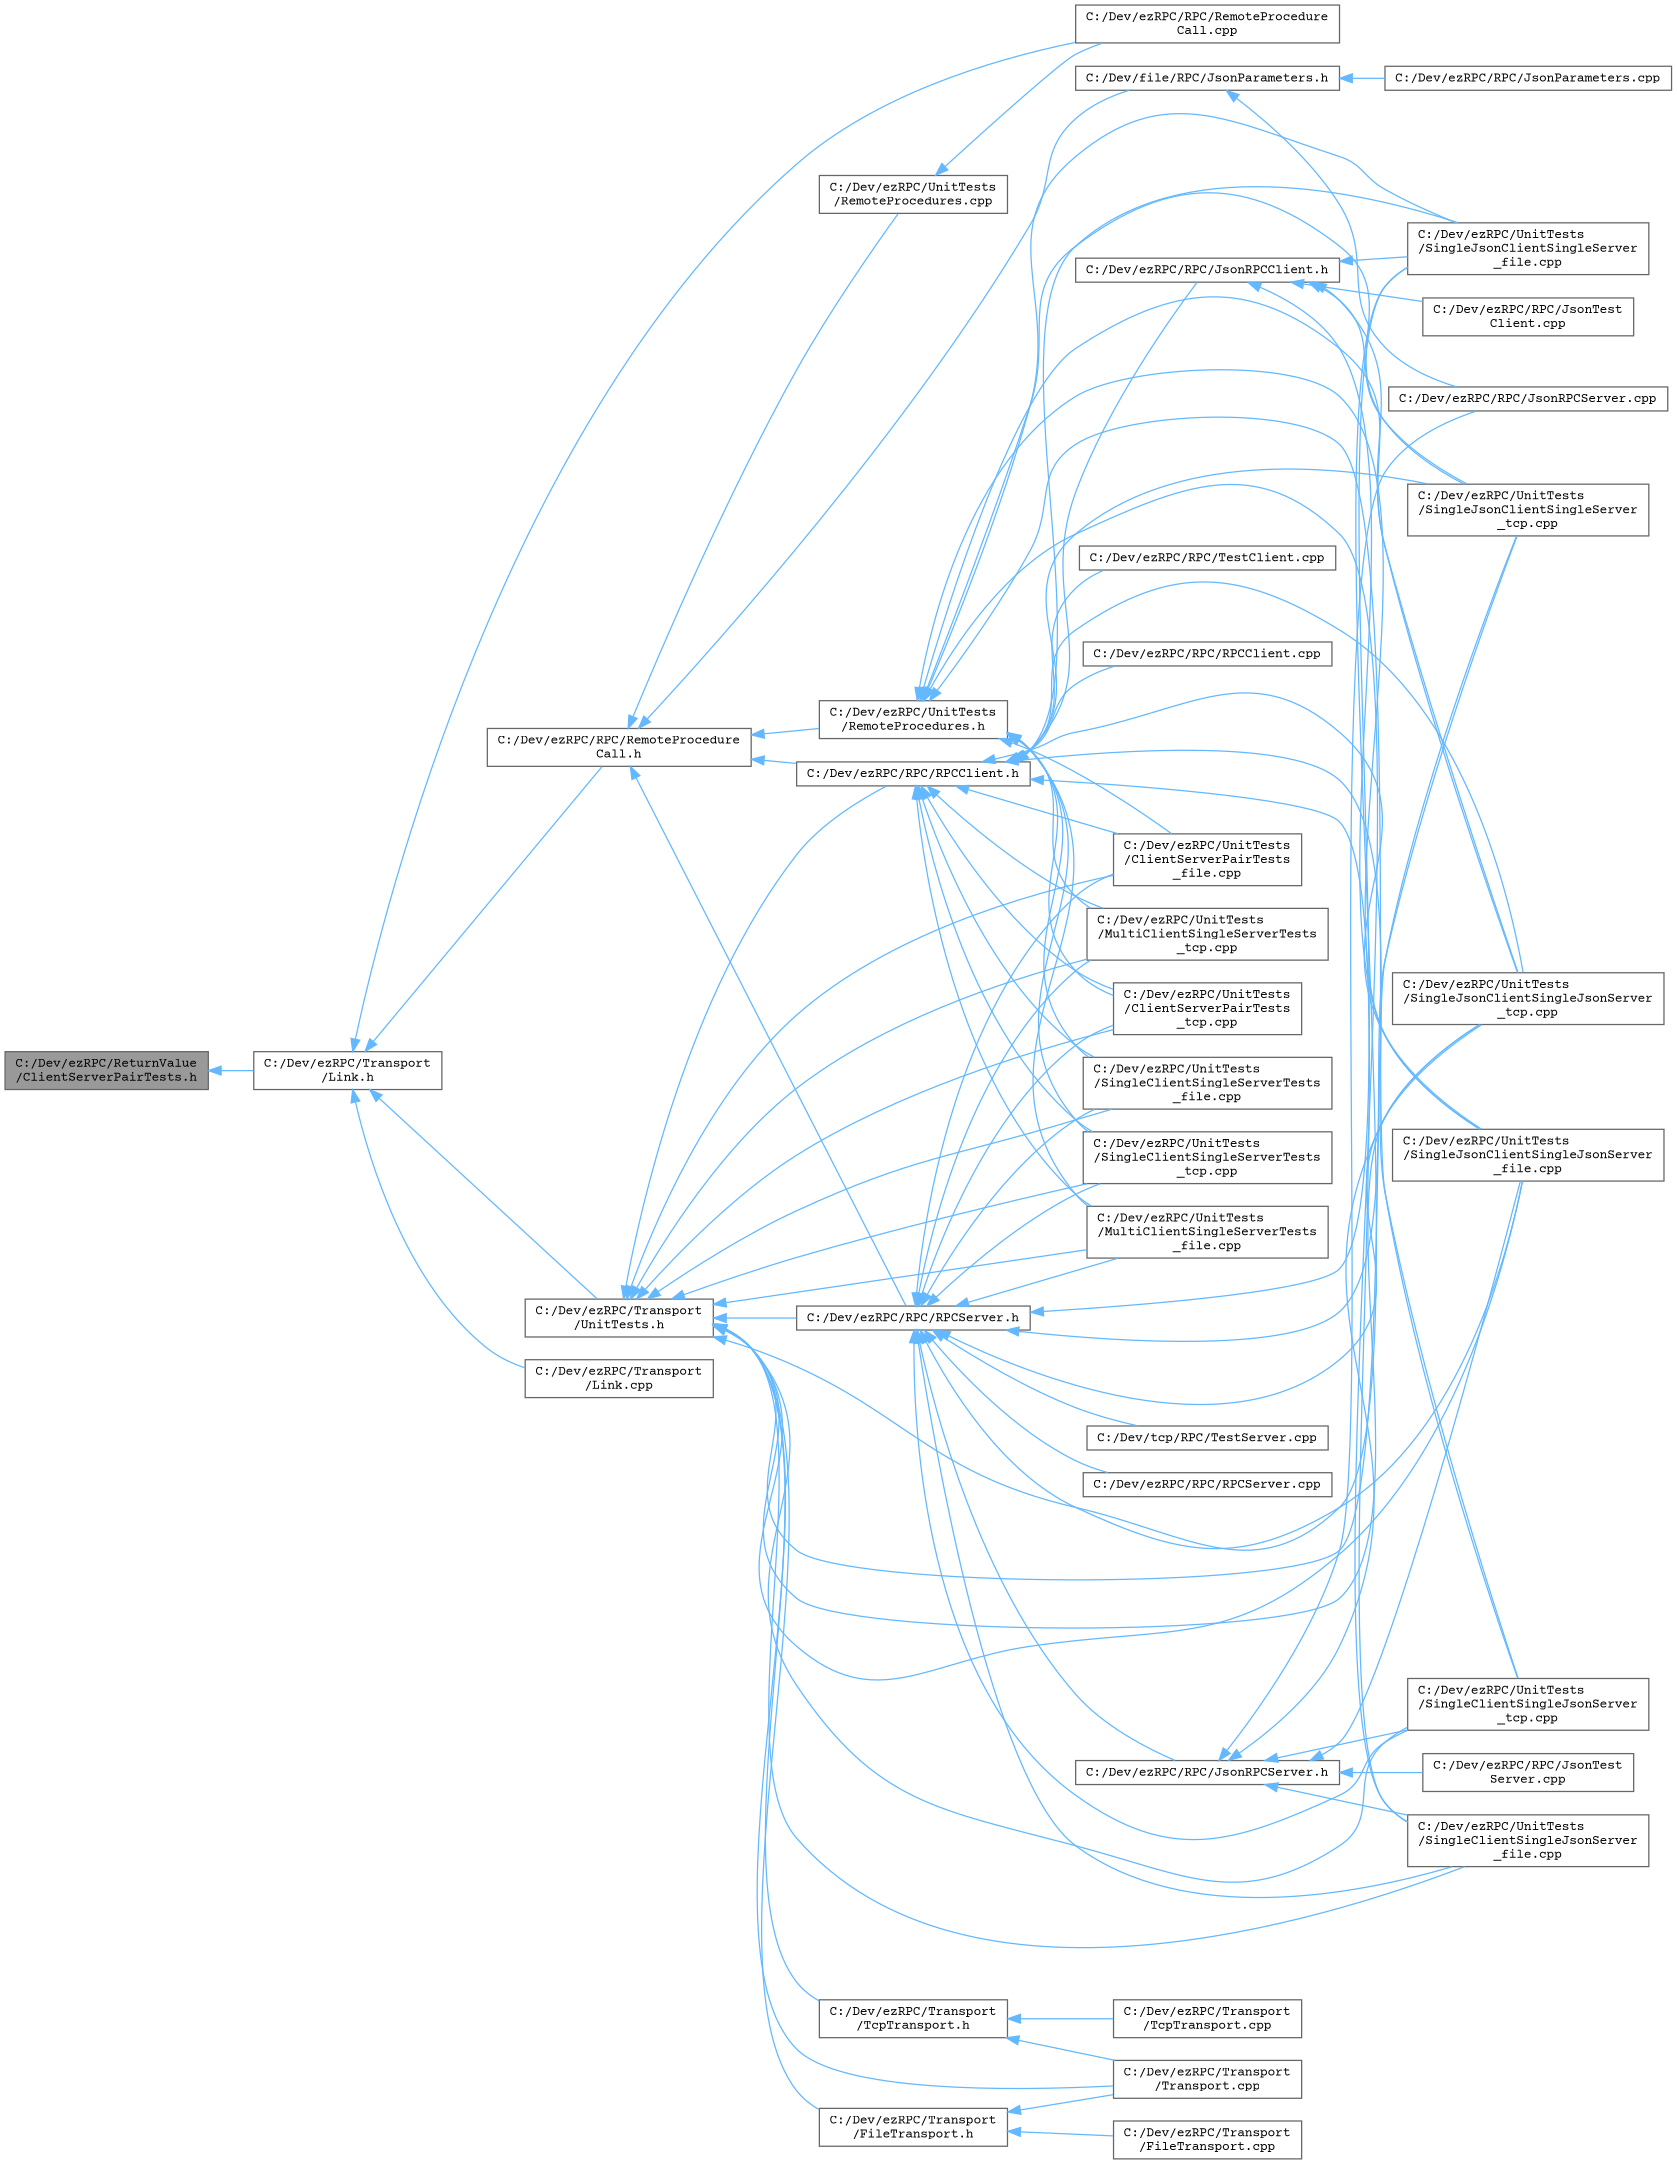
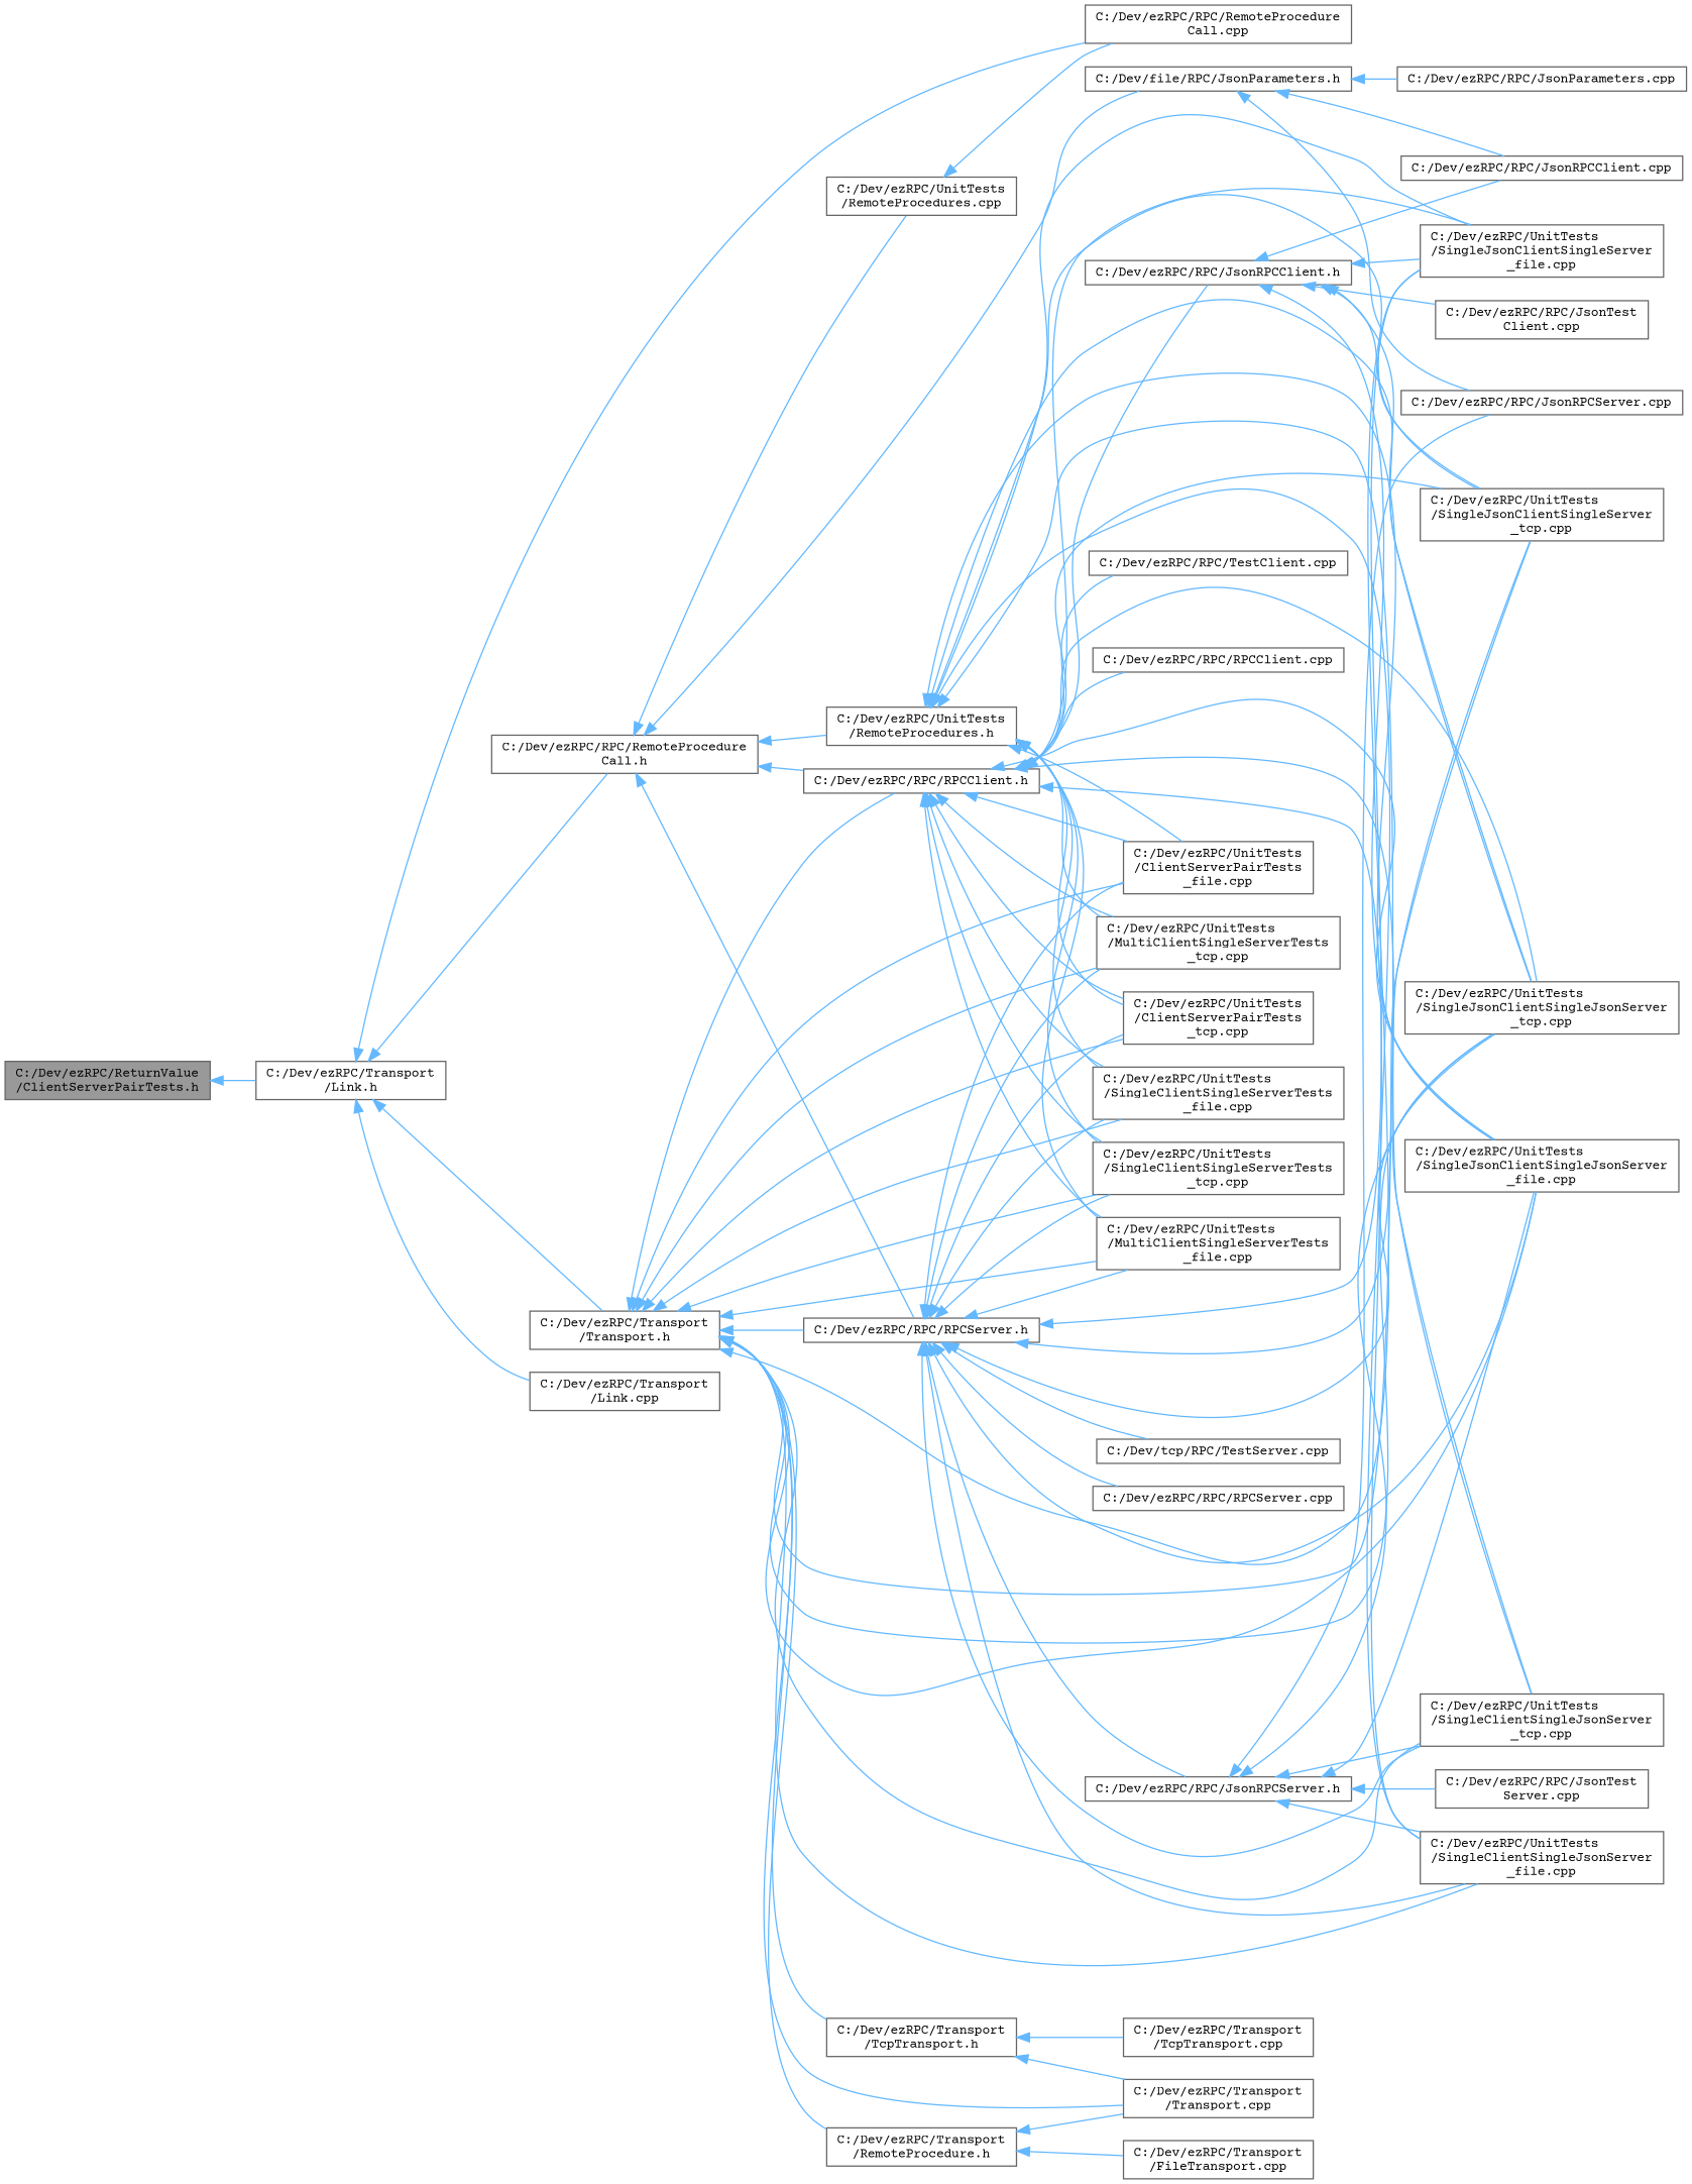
  digraph {
    fontname="Courier Prime"
    rankdir=LR
    node [color=grey40 fillcolor=white fontname="Courier Prime" fontsize=10 shape=box style=filled]
    edge [color=steelblue1 dir=back fontname="Courier Prime" fontsize=10 labelfontname=Helvetica labelfontsize=10 style=solid]
    n1 [color=gray40 fillcolor=grey60 fontcolor=black height=0.2 label="C:/Dev/ezRPC/ReturnValue\l/ClientServerPairTests.h" width=0.4]
    n2 [height=0.2 label="C:/Dev/ezRPC/Transport\l/Link.h" width=0.4]
    n3 [height=0.2 label="C:/Dev/ezRPC/RPC/RemoteProcedure\lCall.cpp" width=0.4]
    n4 [height=0.2 label="C:/Dev/ezRPC/RPC/RemoteProcedure\lCall.h" width=0.4]
    n5 [height=0.2 label="C:/Dev/ezRPC/Transport\l/Link.cpp" width=0.4]
-   n6 [height=0.2 label="C:/Dev/ezRPC/Transport\l/UnitTests.h" width=0.4]
+   n6 [height=0.2 label="C:/Dev/ezRPC/Transport\l/Transport.h" width=0.4]
    n7 [height=0.2 label="C:/Dev/file/RPC/JsonParameters.h" width=0.4]
    n8 [height=0.2 label="C:/Dev/ezRPC/RPC/RPCClient.h" width=0.4]
    n9 [height=0.2 label="C:/Dev/ezRPC/RPC/RPCServer.h" width=0.4]
    n10 [height=0.2 label="C:/Dev/ezRPC/UnitTests\l/RemoteProcedures.cpp" width=0.4]
    n11 [height=0.2 label="C:/Dev/ezRPC/UnitTests\l/RemoteProcedures.h" width=0.4]
    n12 [height=0.2 label="C:/Dev/ezRPC/UnitTests\l/SingleJsonClientSingleJsonServer\l_file.cpp" width=0.4]
    n13 [height=0.2 label="C:/Dev/ezRPC/UnitTests\l/SingleJsonClientSingleJsonServer\l_tcp.cpp" width=0.4]
    n14 [height=0.2 label="C:/Dev/ezRPC/UnitTests\l/SingleJsonClientSingleServer\l_file.cpp" width=0.4]
    n15 [height=0.2 label="C:/Dev/ezRPC/UnitTests\l/SingleJsonClientSingleServer\l_tcp.cpp" width=0.4]
    n16 [height=0.2 label="C:/Dev/ezRPC/UnitTests\l/ClientServerPairTests\l_file.cpp" width=0.4]
    n17 [height=0.2 label="C:/Dev/ezRPC/UnitTests\l/ClientServerPairTests\l_tcp.cpp" width=0.4]
    n18 [height=0.2 label="C:/Dev/ezRPC/UnitTests\l/MultiClientSingleServerTests\l_file.cpp" width=0.4]
    n19 [height=0.2 label="C:/Dev/ezRPC/UnitTests\l/MultiClientSingleServerTests\l_tcp.cpp" width=0.4]
    n20 [height=0.2 label="C:/Dev/ezRPC/UnitTests\l/SingleClientSingleJsonServer\l_file.cpp" width=0.4]
    n21 [height=0.2 label="C:/Dev/ezRPC/UnitTests\l/SingleClientSingleJsonServer\l_tcp.cpp" width=0.4]
    n22 [height=0.2 label="C:/Dev/ezRPC/UnitTests\l/SingleClientSingleServerTests\l_file.cpp" width=0.4]
    n23 [height=0.2 label="C:/Dev/ezRPC/UnitTests\l/SingleClientSingleServerTests\l_tcp.cpp" width=0.4]
-   n24 [height=0.2 label="C:/Dev/ezRPC/Transport\l/FileTransport.h" width=0.4]
+   n24 [height=0.2 label="C:/Dev/ezRPC/Transport\l/RemoteProcedure.h" width=0.4]
    n25 [height=0.2 label="C:/Dev/ezRPC/Transport\l/Transport.cpp" width=0.4]
    n26 [height=0.2 label="C:/Dev/ezRPC/Transport\l/TcpTransport.h" width=0.4]
    n27 [height=0.2 label="C:/Dev/ezRPC/RPC/JsonParameters.cpp" width=0.4]
+   n28 [height=0.2 label="C:/Dev/ezRPC/RPC/JsonRPCClient.cpp" width=0.4]
    n29 [height=0.2 label="C:/Dev/ezRPC/RPC/JsonRPCServer.cpp" width=0.4]
    n30 [height=0.2 label="C:/Dev/ezRPC/RPC/JsonRPCClient.h" width=0.4]
    n31 [height=0.2 label="C:/Dev/ezRPC/RPC/RPCClient.cpp" width=0.4]
    n32 [height=0.2 label="C:/Dev/ezRPC/RPC/TestClient.cpp" width=0.4]
    n33 [height=0.2 label="C:/Dev/ezRPC/RPC/JsonRPCServer.h" width=0.4]
    n34 [height=0.2 label="C:/Dev/ezRPC/RPC/RPCServer.cpp" width=0.4]
    n35 [height=0.2 label="C:/Dev/tcp/RPC/TestServer.cpp" width=0.4]
    n36 [height=0.2 label="C:/Dev/ezRPC/RPC/JsonTest\lClient.cpp" width=0.4]
    n37 [height=0.2 label="C:/Dev/ezRPC/RPC/JsonTest\lServer.cpp" width=0.4]
    n38 [height=0.2 label="C:/Dev/ezRPC/Transport\l/FileTransport.cpp" width=0.4]
    n39 [height=0.2 label="C:/Dev/ezRPC/Transport\l/TcpTransport.cpp" width=0.4]
    n1 -> n2
    n2 -> n3
    n2 -> n4
    n2 -> n5
    n2 -> n6
    n4 -> n7
    n4 -> n8
    n4 -> n9
    n4 -> n10
    n4 -> n11
    n6 -> n8
    n6 -> n9
    n6 -> n12
    n6 -> n13
    n6 -> n14
    n6 -> n15
    n6 -> n16
    n6 -> n17
    n6 -> n18
    n6 -> n19
    n6 -> n20
    n6 -> n21
    n6 -> n22
    n6 -> n23
    n6 -> n24
    n6 -> n25
    n6 -> n26
    n7 -> n27
+   n7 -> n28
    n7 -> n29
    n8 -> n12
    n8 -> n13
    n8 -> n14
    n8 -> n15
    n8 -> n16
    n8 -> n17
    n8 -> n18
    n8 -> n19
    n8 -> n20
    n8 -> n21
    n8 -> n22
    n8 -> n23
    n8 -> n30
    n8 -> n31
    n8 -> n32
    n9 -> n12
    n9 -> n13
    n9 -> n14
    n9 -> n15
    n9 -> n16
    n9 -> n17
    n9 -> n18
    n9 -> n19
    n9 -> n20
    n9 -> n21
    n9 -> n22
    n9 -> n23
    n9 -> n33
    n9 -> n34
    n9 -> n35
    n10 -> n3
    n11 -> n12
    n11 -> n13
    n11 -> n14
    n11 -> n15
    n11 -> n16
    n11 -> n17
    n11 -> n18
    n11 -> n19
    n11 -> n20
    n11 -> n21
    n11 -> n22
    n11 -> n23
    n24 -> n25
    n24 -> n38
    n26 -> n25
    n26 -> n39
    n30 -> n12
    n30 -> n13
    n30 -> n14
    n30 -> n15
+   n30 -> n28
    n30 -> n36
    n33 -> n12
    n33 -> n13
    n33 -> n20
    n33 -> n21
    n33 -> n29
    n33 -> n37
  }
